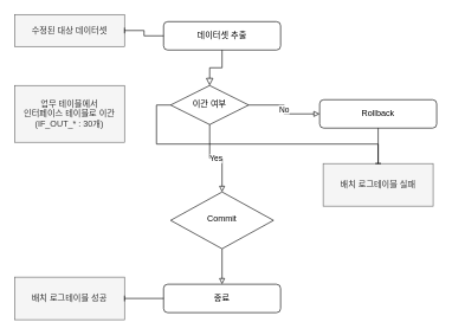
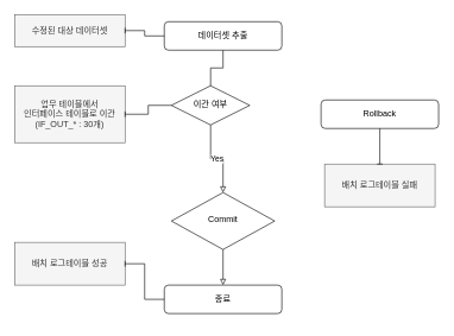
  <mxCell id="0" />
  <mxCell id="1" parent="0" />
  <mxCell id="2" value="데이터셋 추출" style="rounded=1;whiteSpace=wrap;html=1;fontSize=12;glass=0;strokeWidth=1;shadow=0;" parent="1" vertex="1"><mxGeometry x="230" y="30" width="165" height="40" as="geometry" /></mxCell>
  <mxCell id="3" value="이관 여부" style="rhombus;whiteSpace=wrap;html=1;shadow=0;fontFamily=Helvetica;fontSize=12;align=center;strokeWidth=1;spacing=6;spacingTop=-4;" parent="1" vertex="1"><mxGeometry x="240" y="120" width="110" height="55" as="geometry" /></mxCell>
- <mxCell id="4" value="" style="rounded=0;html=1;jettySize=auto;orthogonalLoop=1;fontSize=11;endArrow=block;endFill=0;endSize=8;strokeWidth=1;shadow=0;labelBackgroundColor=none;edgeStyle=orthogonalEdgeStyle;" parent="1" source="2" target="3" edge="1"><mxGeometry relative="1" as="geometry" /></mxCell>
+ <mxCell id="4" value="" style="rounded=0;html=1;jettySize=auto;orthogonalLoop=1;fontSize=11;endArrow=none;endFill=0;endSize=8;strokeWidth=1;shadow=0;labelBackgroundColor=none;edgeStyle=orthogonalEdgeStyle;" parent="1" source="2" target="3" edge="1"><mxGeometry relative="1" as="geometry" /></mxCell>
  <mxCell id="5" value="Rollback" style="rounded=1;whiteSpace=wrap;html=1;fontSize=12;glass=0;strokeWidth=1;shadow=0;" parent="1" vertex="1"><mxGeometry x="450" y="140" width="165" height="40" as="geometry" /></mxCell>
- <mxCell id="6" value="No" style="edgeStyle=orthogonalEdgeStyle;rounded=0;orthogonalLoop=1;jettySize=auto;html=1;entryX=0;entryY=0.5;entryDx=0;entryDy=0;endArrow=block;endFill=0;" edge="1" parent="1" source="3" target="5"><mxGeometry relative="1" as="geometry" /></mxCell>
  <mxCell id="7" style="edgeStyle=orthogonalEdgeStyle;rounded=0;orthogonalLoop=1;jettySize=auto;html=1;entryX=0.5;entryY=0;entryDx=0;entryDy=0;strokeColor=default;fontFamily=Helvetica;fontSize=12;fontColor=default;endArrow=block;endFill=0;" edge="1" parent="1" source="8" target="10"><mxGeometry relative="1" as="geometry" /></mxCell>
  <mxCell id="8" value="Commit" style="rhombus;whiteSpace=wrap;html=1;shadow=0;fontFamily=Helvetica;fontSize=12;align=center;strokeWidth=1;spacing=6;spacingTop=-4;" parent="1" vertex="1"><mxGeometry x="240" y="270" width="145" height="80" as="geometry" /></mxCell>
  <mxCell id="9" value="Yes" style="edgeStyle=orthogonalEdgeStyle;rounded=0;orthogonalLoop=1;jettySize=auto;html=1;exitX=0.5;exitY=1;exitDx=0;exitDy=0;endArrow=block;endFill=0;" edge="1" parent="1" source="3" target="8"><mxGeometry relative="1" as="geometry" /></mxCell>
  <mxCell id="10" value="종료" style="rounded=1;whiteSpace=wrap;html=1;fontSize=12;glass=0;strokeWidth=1;shadow=0;" parent="1" vertex="1"><mxGeometry x="230" y="400" width="165" height="40" as="geometry" /></mxCell>
  <mxCell id="11" value="업무 테이블에서 &lt;br&gt;인터페이스 테이블로 이관&lt;br&gt;(IF_OUT_* : 30개)" style="rounded=0;whiteSpace=wrap;html=1;fillColor=#f5f5f5;fontColor=#333333;strokeColor=#666666;" vertex="1" parent="1"><mxGeometry x="20" y="120" width="155" height="80" as="geometry" /></mxCell>
- <mxCell id="12" style="edgeStyle=orthogonalEdgeStyle;rounded=0;orthogonalLoop=1;jettySize=auto;html=1;exitX=0;exitY=0.5;exitDx=0;exitDy=0;endArrow=baseDash;endFill=0;" edge="1" parent="1" source="3" target="17"><mxGeometry relative="1" as="geometry" /></mxCell>
+ <mxCell id="12" style="edgeStyle=orthogonalEdgeStyle;rounded=0;orthogonalLoop=1;jettySize=auto;html=1;exitX=0;exitY=0.5;exitDx=0;exitDy=0;entryX=1;entryY=0.5;entryDx=0;entryDy=0;endArrow=baseDash;endFill=0;" edge="1" parent="1" source="3" target="11"><mxGeometry relative="1" as="geometry" /></mxCell>
  <mxCell id="13" value="수정된 대상 데이터셋" style="rounded=0;whiteSpace=wrap;html=1;fillColor=#f5f5f5;fontColor=#333333;strokeColor=#666666;" vertex="1" parent="1"><mxGeometry x="20" y="20" width="155" height="45" as="geometry" /></mxCell>
  <mxCell id="14" style="edgeStyle=orthogonalEdgeStyle;rounded=0;orthogonalLoop=1;jettySize=auto;html=1;exitX=0;exitY=0.5;exitDx=0;exitDy=0;entryX=1;entryY=0.5;entryDx=0;entryDy=0;endArrow=baseDash;endFill=0;" edge="1" parent="1" source="2" target="13"><mxGeometry relative="1" as="geometry" /></mxCell>
- <mxCell id="15" value="배치 로그테이블 성공" style="rounded=0;whiteSpace=wrap;html=1;fillColor=#f5f5f5;fontColor=#333333;strokeColor=#666666;" vertex="1" parent="1"><mxGeometry x="20" y="390" width="155" height="60" as="geometry" /></mxCell>
+ <mxCell id="15" value="배치 로그테이블 성공" style="rounded=0;whiteSpace=wrap;html=1;fillColor=#f5f5f5;fontColor=#333333;strokeColor=#666666;" vertex="1" parent="1"><mxGeometry x="20" y="340" width="155" height="60" as="geometry" /></mxCell>
  <mxCell id="16" style="edgeStyle=orthogonalEdgeStyle;rounded=0;orthogonalLoop=1;jettySize=auto;html=1;exitX=0;exitY=0.5;exitDx=0;exitDy=0;entryX=1;entryY=0.5;entryDx=0;entryDy=0;endArrow=baseDash;endFill=0;" edge="1" parent="1" source="10" target="15"><mxGeometry relative="1" as="geometry" /></mxCell>
  <mxCell id="17" value="배치 로그테이블 실패" style="rounded=0;whiteSpace=wrap;html=1;fillColor=#f5f5f5;fontColor=#333333;strokeColor=#666666;" vertex="1" parent="1"><mxGeometry x="455" y="230" width="155" height="60" as="geometry" /></mxCell>
  <mxCell id="18" style="edgeStyle=orthogonalEdgeStyle;rounded=0;orthogonalLoop=1;jettySize=auto;html=1;exitX=0.5;exitY=1;exitDx=0;exitDy=0;entryX=0.5;entryY=0;entryDx=0;entryDy=0;strokeColor=default;endArrow=baseDash;endFill=0;" edge="1" parent="1" source="5" target="17"><mxGeometry relative="1" as="geometry" /></mxCell>
